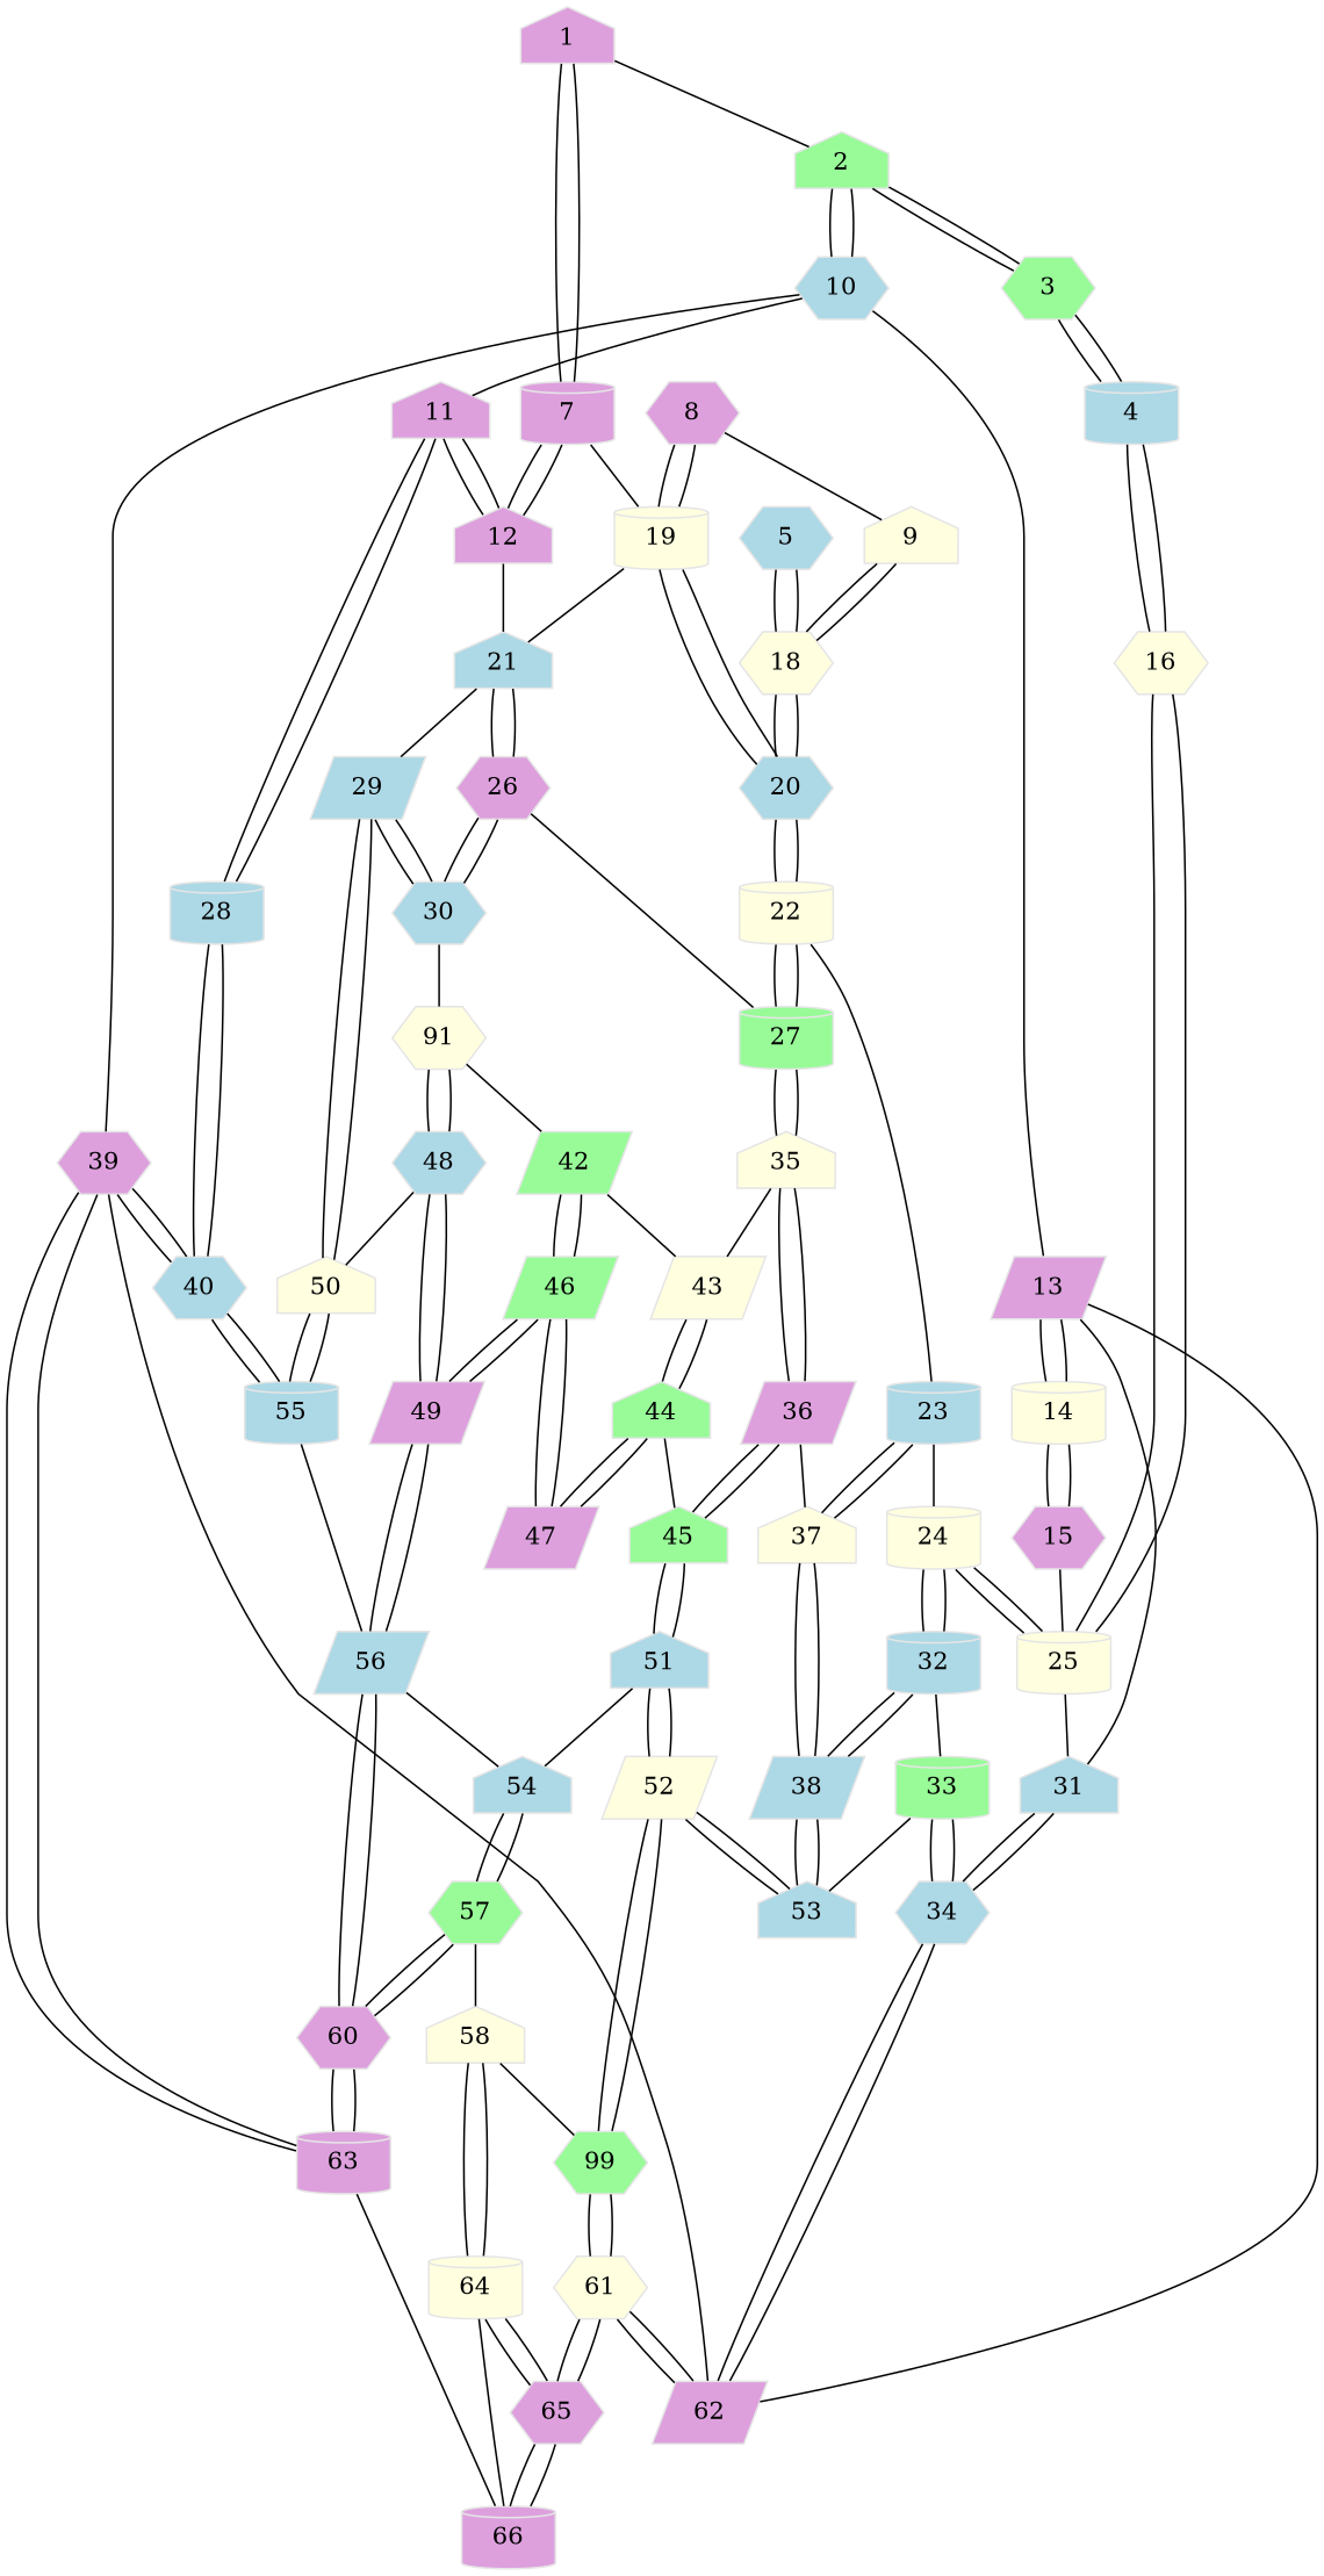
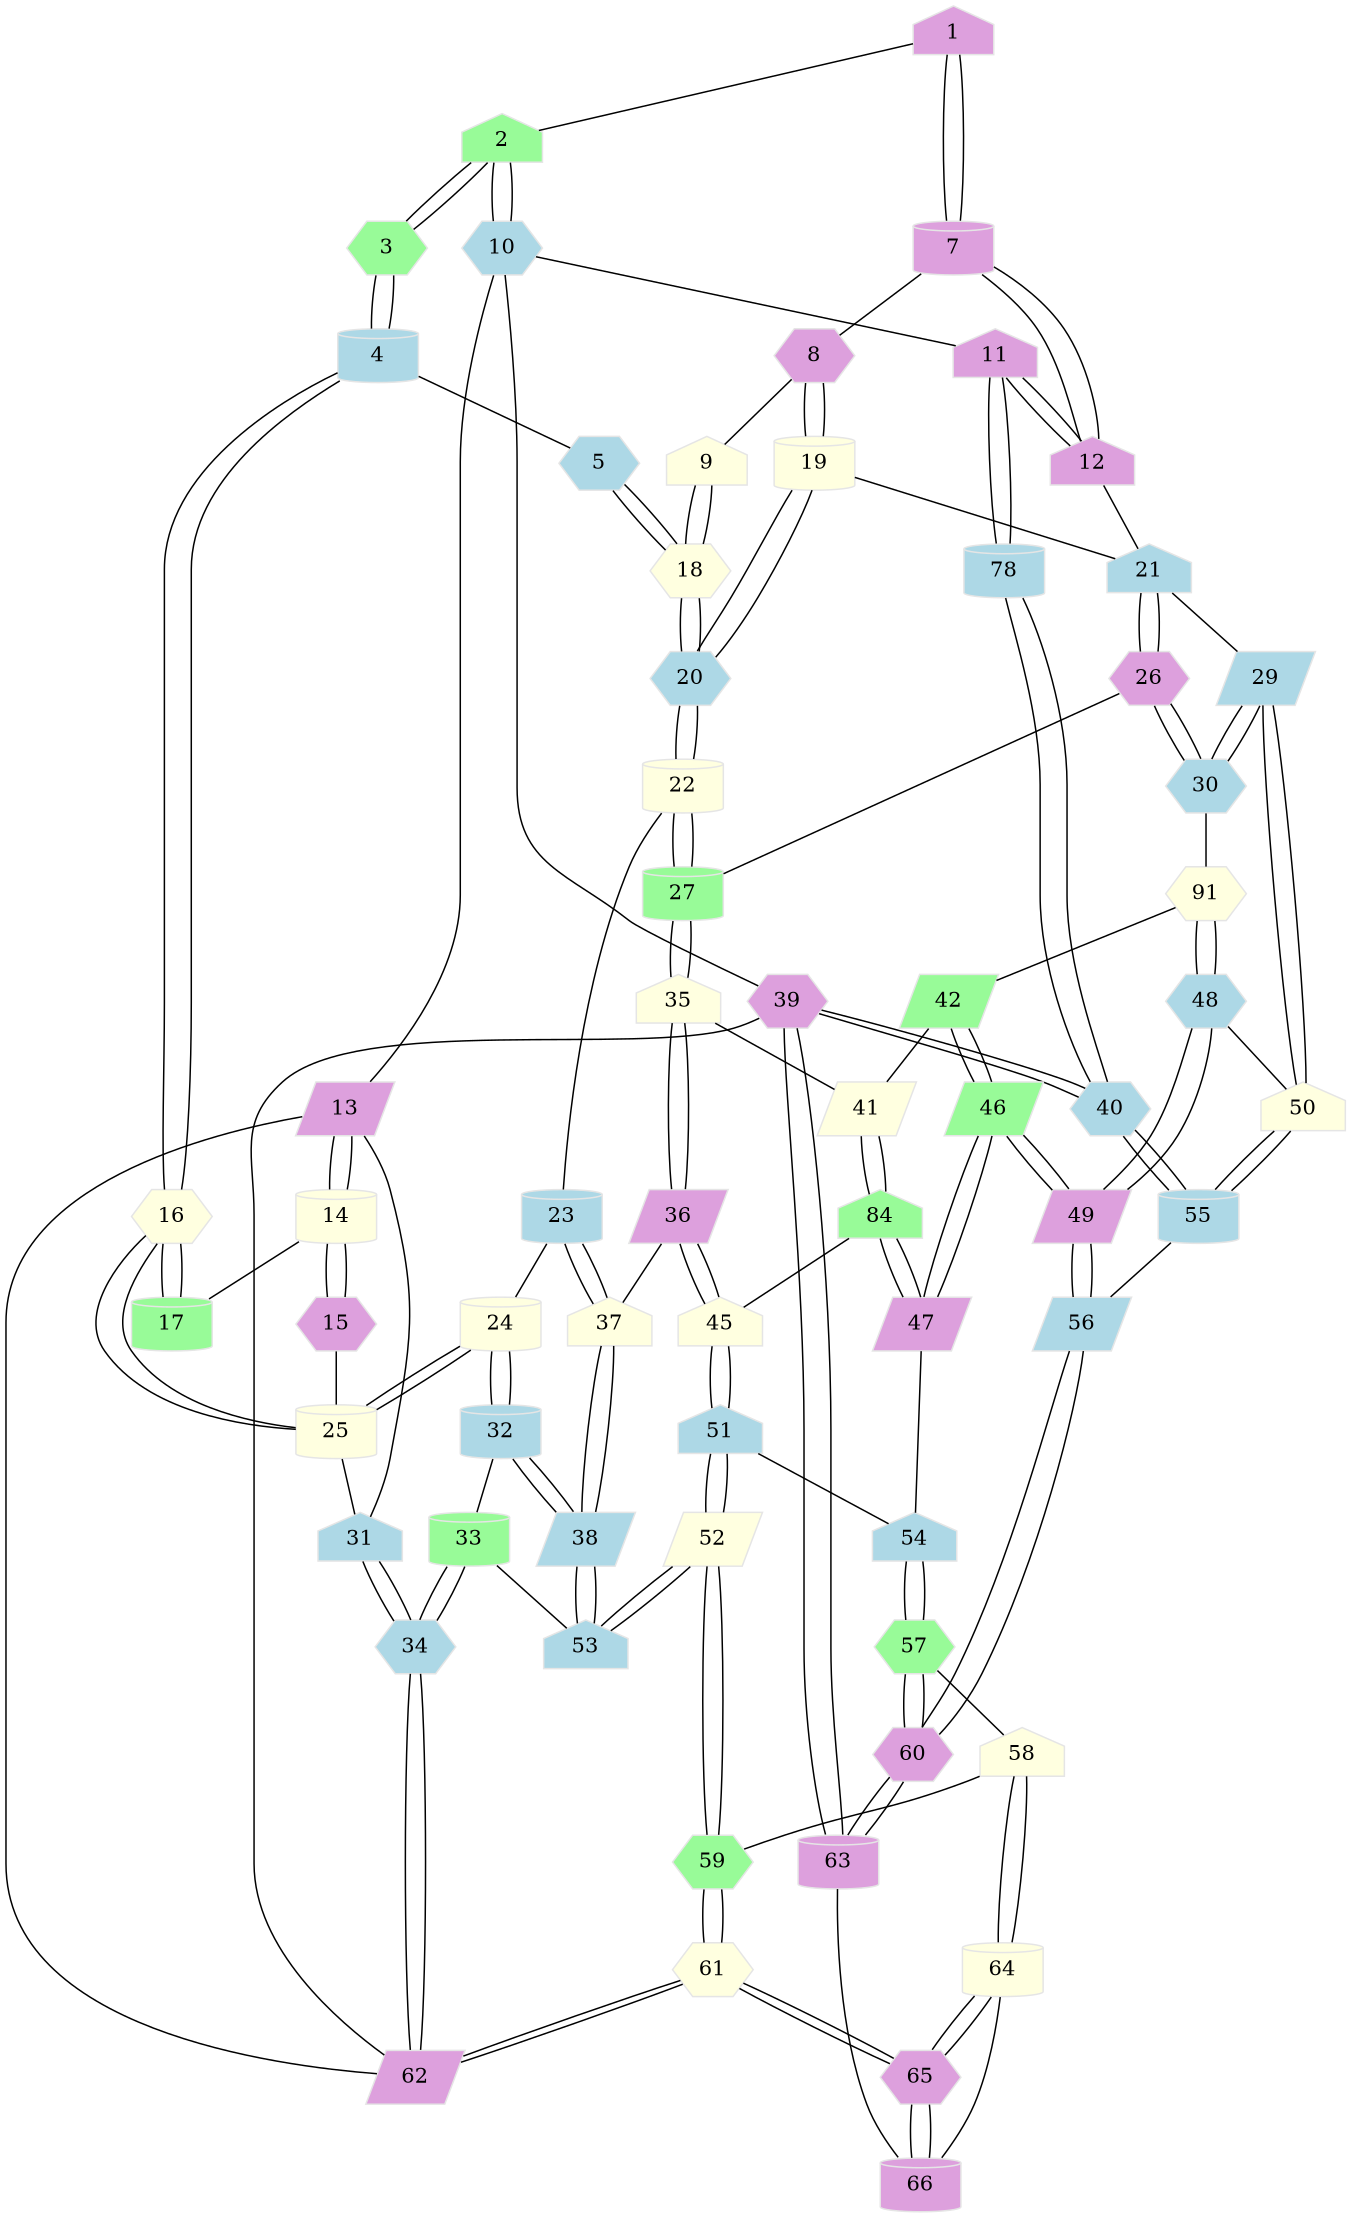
  graph {
    node [color=gray90 fillcolor=lightblue shape=hexagon style=filled]
    1 [fillcolor=plum shape=house]
    2 [fillcolor=palegreen shape=house]
    7 [fillcolor=plum shape=cylinder]
    3 [fillcolor=palegreen]
    10
    8 [fillcolor=plum]
    12 [fillcolor=plum shape=house]
    4 [shape=cylinder]
    11 [fillcolor=plum shape=house]
    13 [fillcolor=plum shape=parallelogram]
    39 [fillcolor=plum]
    5
    16 [fillcolor=lightyellow]
    18 [fillcolor=lightyellow]
+   17 [fillcolor=palegreen shape=cylinder]
    25 [fillcolor=lightyellow shape=cylinder]
    20
    9 [fillcolor=lightyellow shape=house]
    19 [fillcolor=lightyellow shape=cylinder]
    21 [shape=house]
-   28 [shape=cylinder]
+   28 [shape=cylinder label=78]
    14 [fillcolor=lightyellow shape=cylinder]
    31 [shape=house]
    62 [fillcolor=plum shape=parallelogram]
    40
    63 [fillcolor=plum shape=cylinder]
    26 [fillcolor=plum]
    29 [shape=parallelogram]
    15 [fillcolor=plum]
    34
    22 [fillcolor=lightyellow shape=cylinder]
    23 [shape=cylinder]
    27 [fillcolor=palegreen shape=cylinder]
    30
    24 [fillcolor=lightyellow shape=cylinder]
    37 [fillcolor=lightyellow shape=house]
    35 [fillcolor=lightyellow shape=house]
    32 [shape=cylinder]
    38 [shape=parallelogram]
    33 [fillcolor=palegreen shape=cylinder]
    n41 [fillcolor=lightyellow label=91]
    36 [fillcolor=plum shape=parallelogram]
-   43 [fillcolor=lightyellow shape=parallelogram]
+   43 [fillcolor=lightyellow shape=parallelogram label=41]
    50 [fillcolor=lightyellow shape=house]
    55 [shape=cylinder]
    42 [fillcolor=palegreen shape=parallelogram]
    48
    53 [shape=house]
-   45 [fillcolor=palegreen shape=house]
-   44 [fillcolor=palegreen shape=house]
+   45 [fillcolor=lightyellow shape=house]
+   44 [fillcolor=palegreen shape=house label=84]
    51 [shape=house]
    66 [fillcolor=plum shape=cylinder]
    56 [shape=parallelogram]
    46 [fillcolor=palegreen shape=parallelogram]
    49 [fillcolor=plum shape=parallelogram]
    47 [fillcolor=plum shape=parallelogram]
    54 [shape=house]
    52 [fillcolor=lightyellow shape=parallelogram]
    57 [fillcolor=palegreen]
    60 [fillcolor=plum]
-   59 [fillcolor=palegreen label=99]
+   59 [fillcolor=palegreen]
    61 [fillcolor=lightyellow]
    58 [fillcolor=lightyellow shape=house]
    64 [fillcolor=lightyellow shape=cylinder]
    65 [fillcolor=plum]
    1 -- 2
    1 -- 7
    1 -- 7
    2 -- 3
    2 -- 3
    2 -- 10
    2 -- 10
-   7 -- 19
+   7 -- 8
    7 -- 12
    7 -- 12
    3 -- 4
    3 -- 4
    10 -- 11
    10 -- 13
    10 -- 39
    8 -- 9
    8 -- 19
    8 -- 19
    12 -- 21
+   4 -- 5
    4 -- 16
    4 -- 16
    11 -- 12
    11 -- 12
    11 -- 28
    11 -- 28
    13 -- 14
    13 -- 14
    13 -- 31
    13 -- 62
    39 -- 62
    39 -- 40
    39 -- 40
    39 -- 63
    39 -- 63
    5 -- 18
    5 -- 18
+   16 -- 17
+   16 -- 17
    16 -- 25
    16 -- 25
    18 -- 20
    18 -- 20
    25 -- 31
    20 -- 22
    20 -- 22
    9 -- 18
    9 -- 18
    19 -- 20
    19 -- 20
    19 -- 21
    21 -- 26
    21 -- 26
    21 -- 29
    28 -- 40
    28 -- 40
+   14 -- 17
    14 -- 15
    14 -- 15
    31 -- 34
    31 -- 34
    40 -- 55
    40 -- 55
    63 -- 66
    26 -- 27
    26 -- 30
    26 -- 30
    29 -- 30
    29 -- 30
    29 -- 50
    29 -- 50
    15 -- 25
    34 -- 62
    34 -- 62
    22 -- 23
    22 -- 27
    22 -- 27
    23 -- 24
    23 -- 37
    23 -- 37
    27 -- 35
    27 -- 35
    30 -- n41
    24 -- 25
    24 -- 25
    24 -- 32
    24 -- 32
    37 -- 38
    37 -- 38
    35 -- 36
    35 -- 36
    35 -- 43
    32 -- 38
    32 -- 38
    32 -- 33
    38 -- 53
    38 -- 53
    33 -- 34
    33 -- 34
    33 -- 53
    n41 -- 42
    n41 -- 48
    n41 -- 48
    36 -- 37
    36 -- 45
    36 -- 45
    43 -- 44
    43 -- 44
    50 -- 55
    50 -- 55
    55 -- 56
    42 -- 43
    42 -- 46
    42 -- 46
    48 -- 50
    48 -- 49
    48 -- 49
    45 -- 51
    45 -- 51
    44 -- 45
    44 -- 47
    44 -- 47
    51 -- 54
    51 -- 52
    51 -- 52
    56 -- 60
    56 -- 60
    46 -- 49
    46 -- 49
    46 -- 47
    46 -- 47
    49 -- 56
    49 -- 56
-   56 -- 54
+   47 -- 54
    54 -- 57
    54 -- 57
    52 -- 53
    52 -- 53
    52 -- 59
    52 -- 59
    57 -- 60
    57 -- 60
    57 -- 58
    60 -- 63
    60 -- 63
    59 -- 61
    59 -- 61
    61 -- 62
    61 -- 62
    61 -- 65
    61 -- 65
    58 -- 59
    58 -- 64
    58 -- 64
    64 -- 66
    64 -- 65
    64 -- 65
    65 -- 66
    65 -- 66
  }
